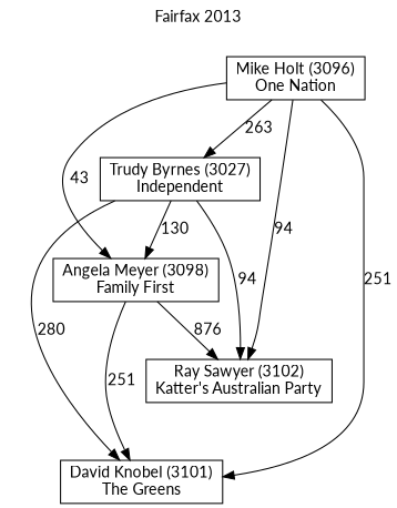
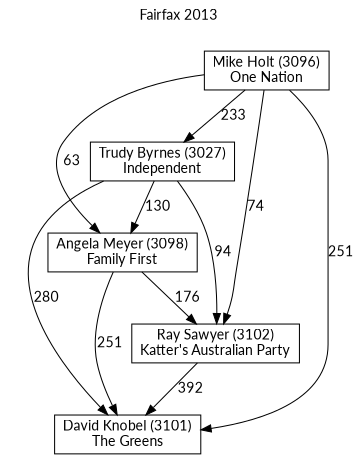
  digraph {
    fontname=Lato
    label="Fairfax 2013"
    labelloc=t
    mclimit=10
    node [fontname=Lato shape=box]
    edge [fontname=Lato]
    n1 [label="Angela Meyer (3098)\nFamily First"]
    n2 [label="David Knobel (3101)\nThe Greens"]
    n3 [label="Ray Sawyer (3102)\nKatter's Australian Party"]
    n4 [label="Mike Holt (3096)\nOne Nation"]
    n5 [label="Trudy Byrnes (3027)\nIndependent"]
    n1 -> n2 [label=251]
-   n1 -> n3 [label=876]
-   n4 -> n1 [label=43]
+   n1 -> n3 [label=176]
+   n3 -> n2 [label=392]
+   n4 -> n1 [label=63]
    n4 -> n2 [label=251]
-   n4 -> n3 [label=94]
-   n4 -> n5 [label=263]
+   n4 -> n3 [label=74]
+   n4 -> n5 [label=233]
    n5 -> n1 [label=130]
    n5 -> n2 [label=280]
    n5 -> n3 [label=94]
  }
